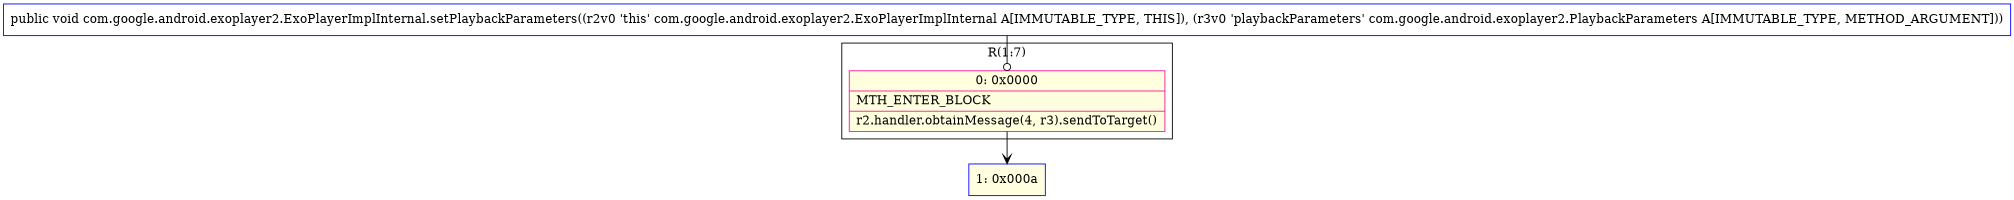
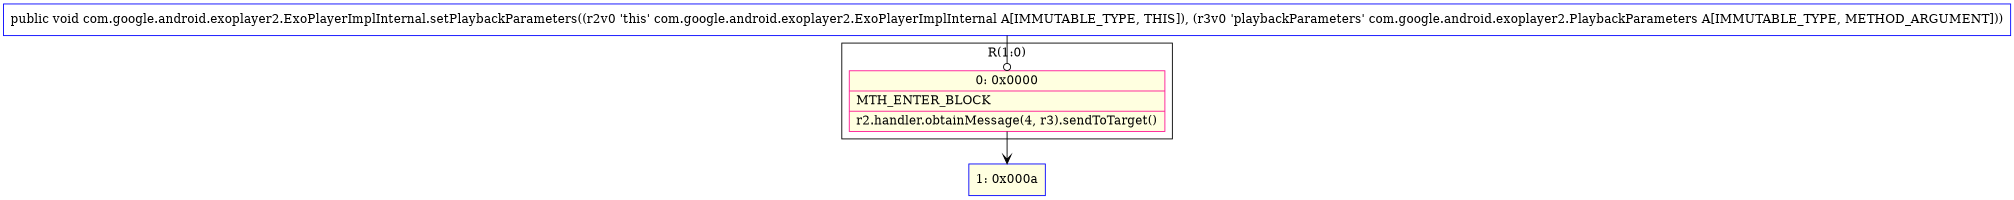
  digraph {
    node [color=blue shape=record style=filled fillcolor=lightyellow]
    n1 [color=deeppink label="{0\:\ 0x0000|MTH_ENTER_BLOCK\l|r2.handler.obtainMessage(4, r3).sendToTarget()\l}"]
    n2 [label="{1\:\ 0x000a}"]
    n3 [label="{public void com.google.android.exoplayer2.ExoPlayerImplInternal.setPlaybackParameters((r2v0 'this' com.google.android.exoplayer2.ExoPlayerImplInternal A[IMMUTABLE_TYPE, THIS]), (r3v0 'playbackParameters' com.google.android.exoplayer2.PlaybackParameters A[IMMUTABLE_TYPE, METHOD_ARGUMENT])) }" fillcolor=white]
    subgraph cluster_1 {
-     label="R(1:7)"
+     label="R(1:0)"
      n1
    }
    n1 -> n2 [arrowhead=vee]
    n3 -> n1 [arrowhead=odot]
  }
